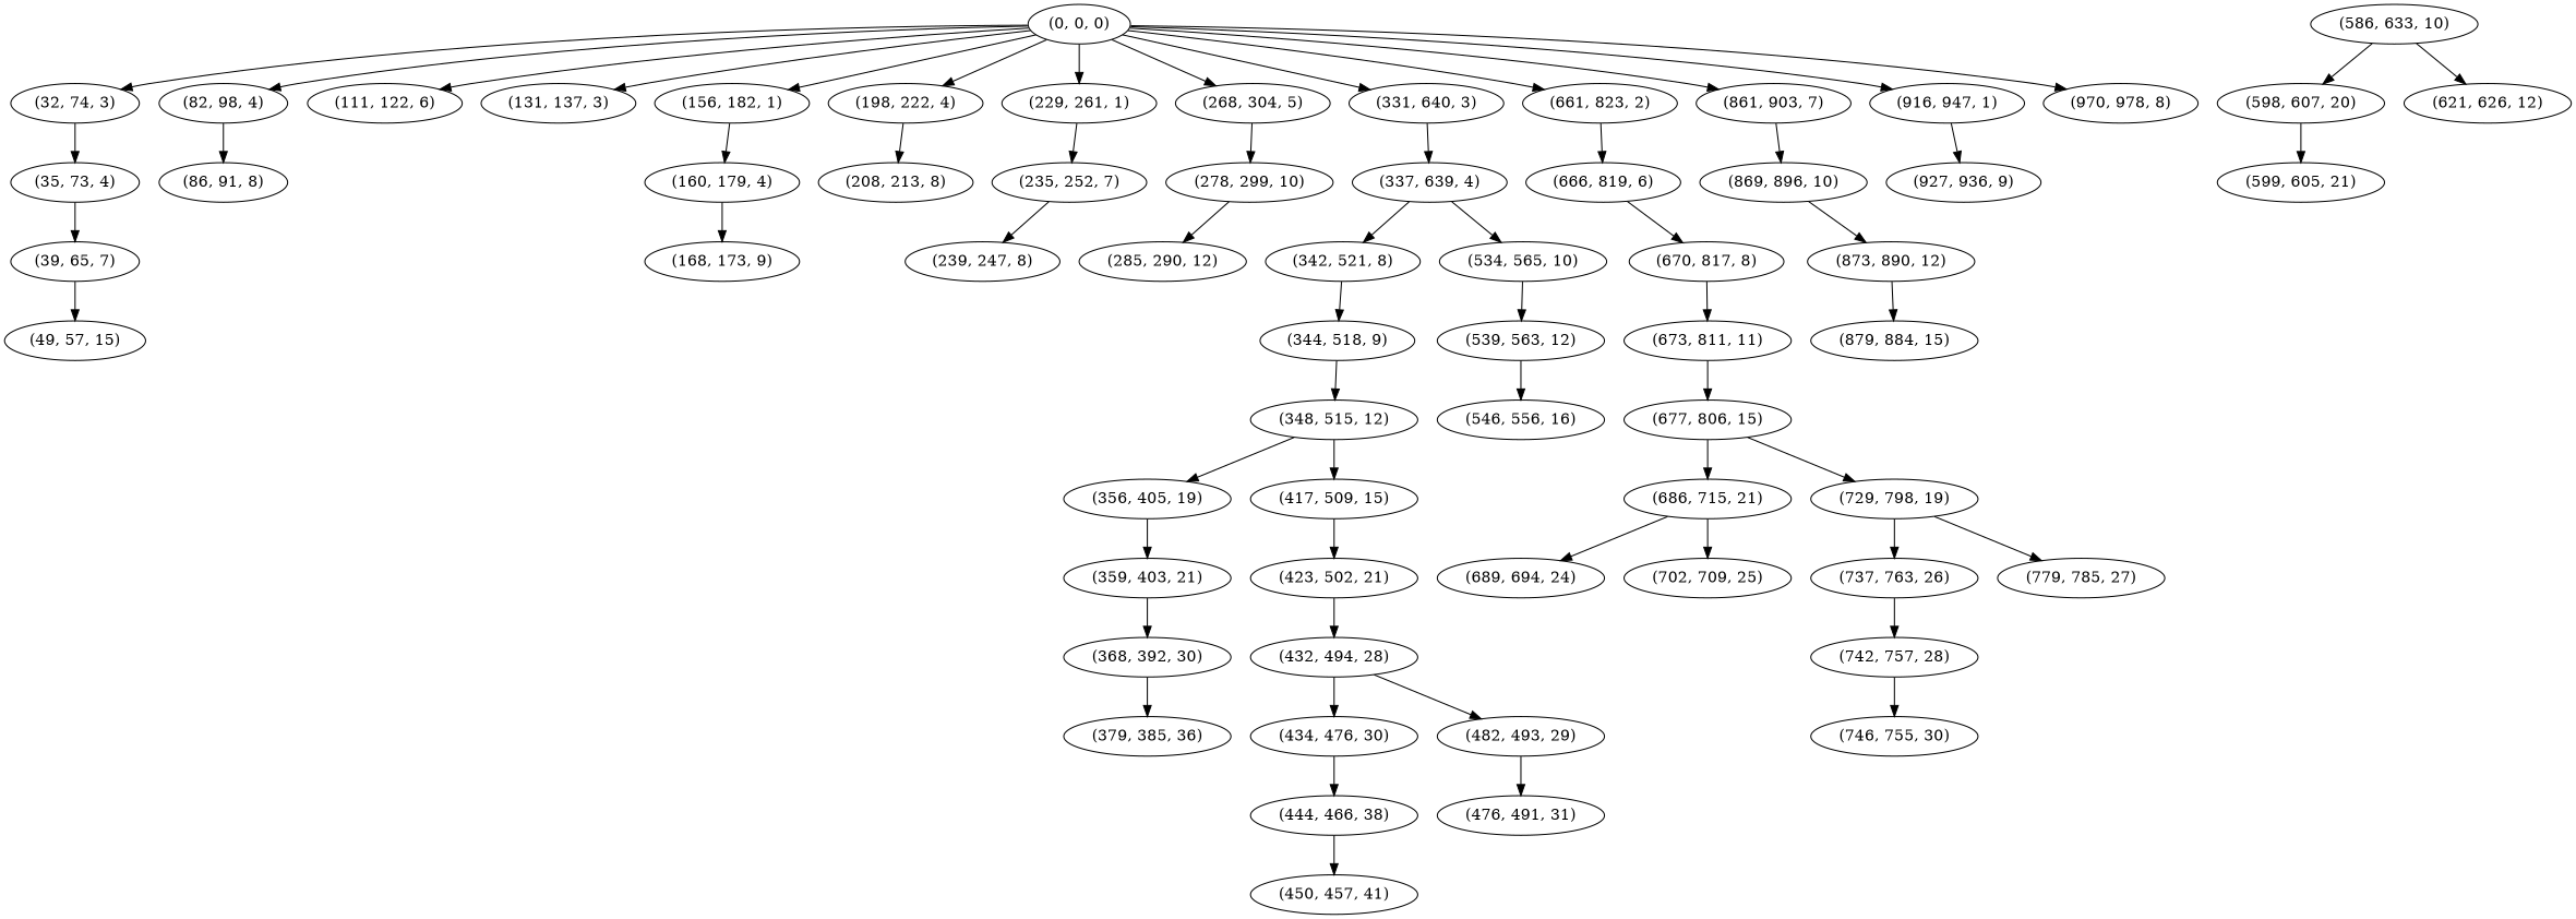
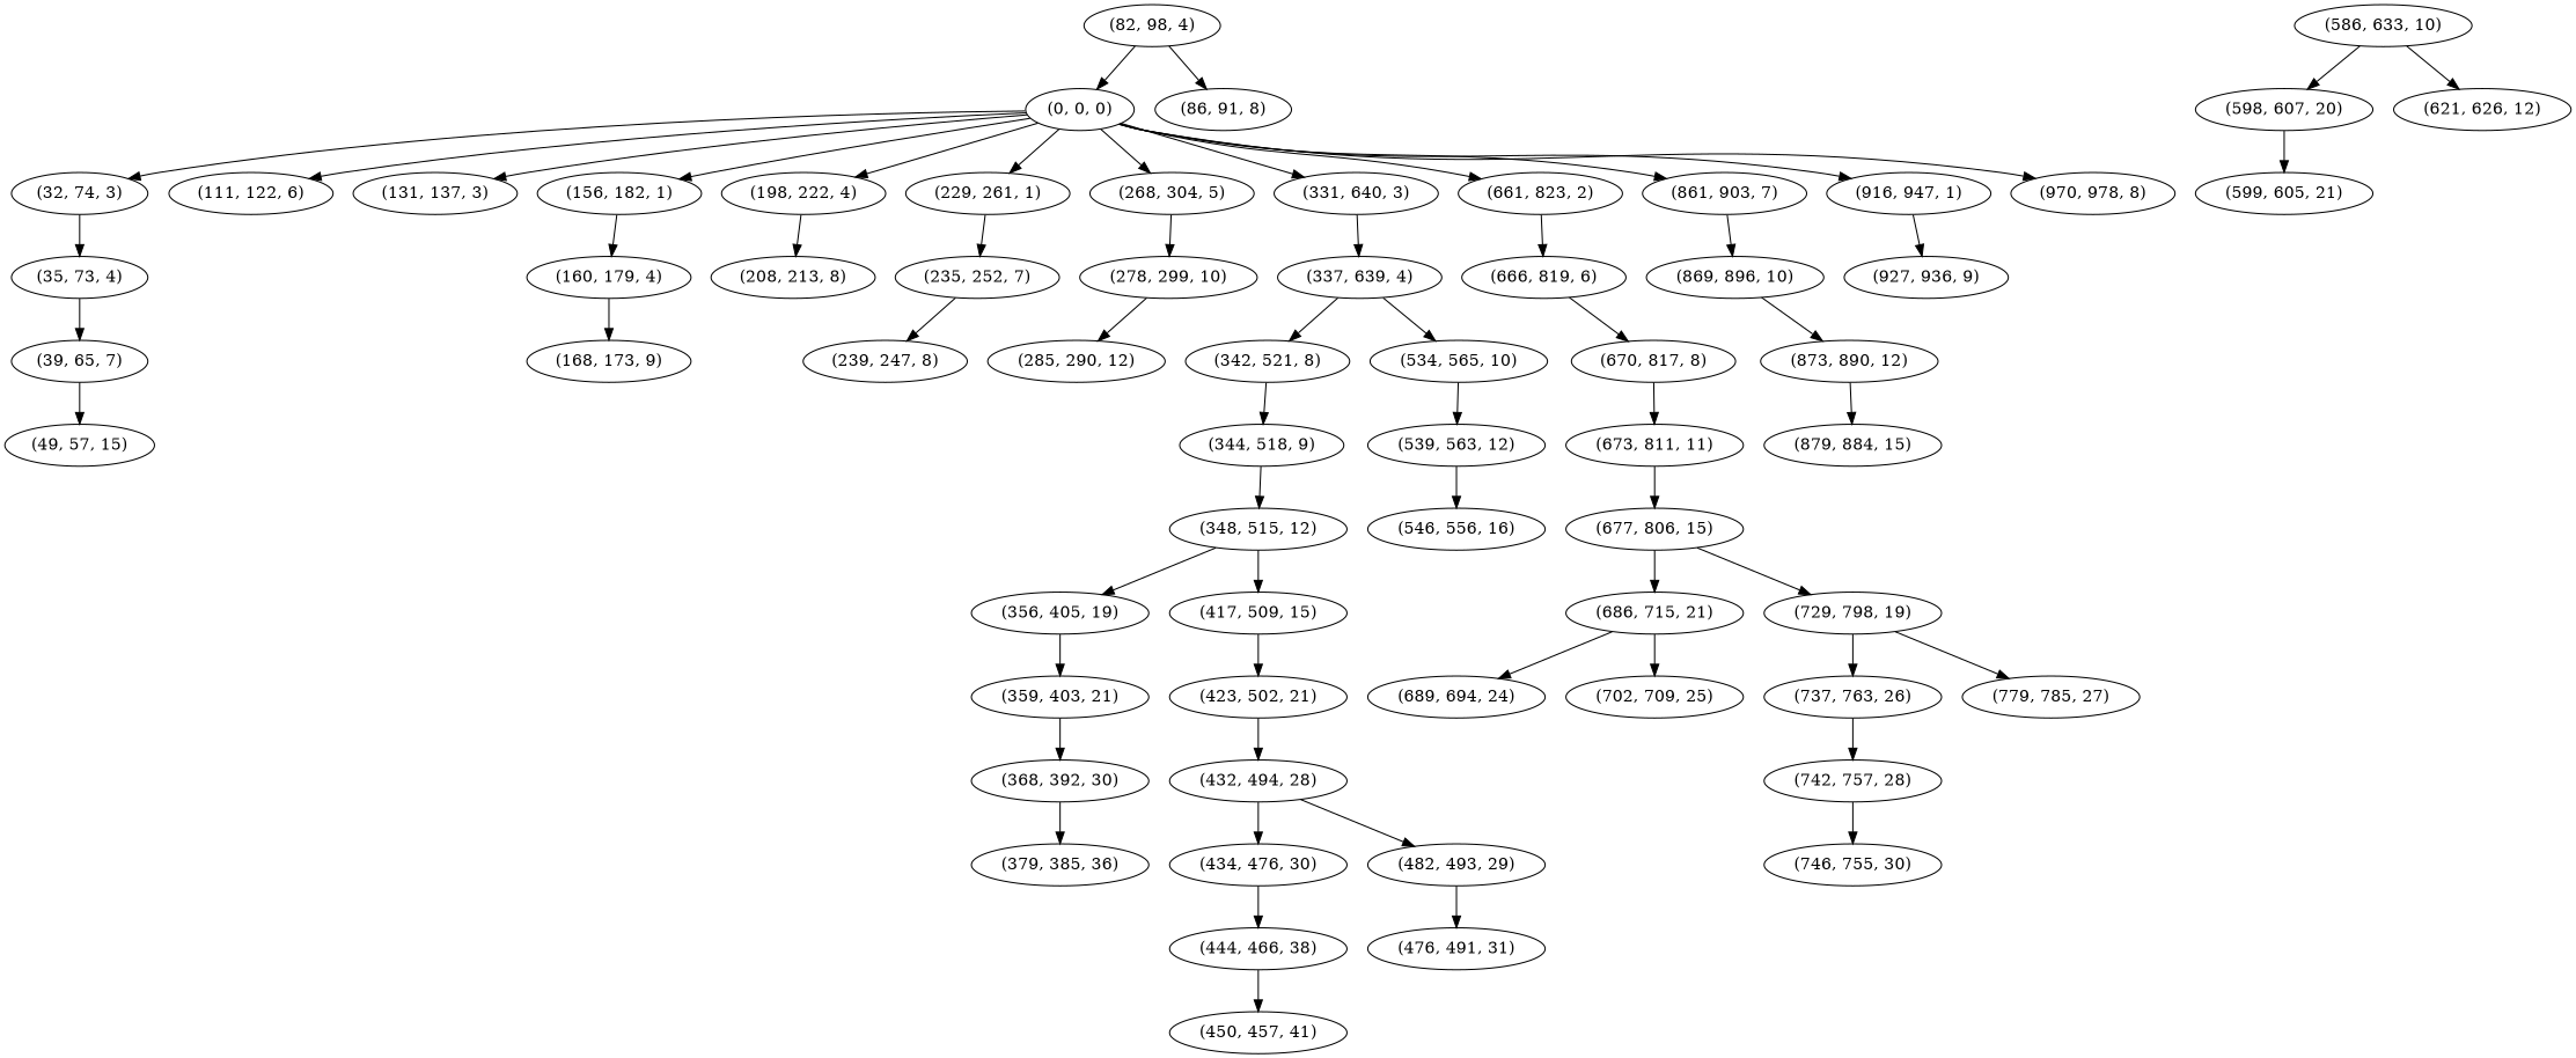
  digraph {
    "(0, 0, 0)"
    "(32, 74, 3)"
    "(82, 98, 4)"
    "(111, 122, 6)"
    "(131, 137, 3)"
    "(156, 182, 1)"
    "(198, 222, 4)"
    "(229, 261, 1)"
    "(268, 304, 5)"
    "(331, 640, 3)"
    "(661, 823, 2)"
    "(861, 903, 7)"
    "(916, 947, 1)"
    "(970, 978, 8)"
    "(35, 73, 4)"
    "(86, 91, 8)"
    "(160, 179, 4)"
    "(208, 213, 8)"
    "(235, 252, 7)"
    "(278, 299, 10)"
    "(337, 639, 4)"
    "(666, 819, 6)"
    "(869, 896, 10)"
    "(927, 936, 9)"
    "(39, 65, 7)"
    "(49, 57, 15)"
    "(168, 173, 9)"
    "(239, 247, 8)"
    "(285, 290, 12)"
    "(342, 521, 8)"
    "(534, 565, 10)"
    "(344, 518, 9)"
    "(539, 563, 12)"
    "(586, 633, 10)"
    "(598, 607, 20)"
    "(621, 626, 12)"
    "(348, 515, 12)"
    "(356, 405, 19)"
    "(417, 509, 15)"
    "(359, 403, 21)"
    "(423, 502, 21)"
    "(368, 392, 30)"
    "(379, 385, 36)"
    "(432, 494, 28)"
    "(434, 476, 30)"
    "(482, 493, 29)"
    "(444, 466, 38)"
    n48 [label="(476, 491, 31)"]
    "(450, 457, 41)"
    "(546, 556, 16)"
    "(599, 605, 21)"
    "(670, 817, 8)"
    "(673, 811, 11)"
    "(677, 806, 15)"
    "(686, 715, 21)"
    "(729, 798, 19)"
    "(689, 694, 24)"
    "(702, 709, 25)"
    "(737, 763, 26)"
    "(779, 785, 27)"
    "(742, 757, 28)"
    "(746, 755, 30)"
    "(873, 890, 12)"
    "(879, 884, 15)"
    "(0, 0, 0)" -> "(32, 74, 3)"
-   "(0, 0, 0)" -> "(82, 98, 4)"
+   "(82, 98, 4)" -> "(0, 0, 0)"
    "(0, 0, 0)" -> "(111, 122, 6)"
    "(0, 0, 0)" -> "(131, 137, 3)"
    "(0, 0, 0)" -> "(156, 182, 1)"
    "(0, 0, 0)" -> "(198, 222, 4)"
    "(0, 0, 0)" -> "(229, 261, 1)"
    "(0, 0, 0)" -> "(268, 304, 5)"
    "(0, 0, 0)" -> "(331, 640, 3)"
    "(0, 0, 0)" -> "(661, 823, 2)"
    "(0, 0, 0)" -> "(861, 903, 7)"
    "(0, 0, 0)" -> "(916, 947, 1)"
    "(0, 0, 0)" -> "(970, 978, 8)"
    "(32, 74, 3)" -> "(35, 73, 4)"
    "(82, 98, 4)" -> "(86, 91, 8)"
    "(156, 182, 1)" -> "(160, 179, 4)"
    "(198, 222, 4)" -> "(208, 213, 8)"
    "(229, 261, 1)" -> "(235, 252, 7)"
    "(268, 304, 5)" -> "(278, 299, 10)"
    "(331, 640, 3)" -> "(337, 639, 4)"
    "(661, 823, 2)" -> "(666, 819, 6)"
    "(861, 903, 7)" -> "(869, 896, 10)"
    "(916, 947, 1)" -> "(927, 936, 9)"
    "(35, 73, 4)" -> "(39, 65, 7)"
    "(160, 179, 4)" -> "(168, 173, 9)"
    "(235, 252, 7)" -> "(239, 247, 8)"
    "(278, 299, 10)" -> "(285, 290, 12)"
    "(337, 639, 4)" -> "(342, 521, 8)"
    "(337, 639, 4)" -> "(534, 565, 10)"
    "(666, 819, 6)" -> "(670, 817, 8)"
    "(869, 896, 10)" -> "(873, 890, 12)"
    "(39, 65, 7)" -> "(49, 57, 15)"
    "(342, 521, 8)" -> "(344, 518, 9)"
    "(534, 565, 10)" -> "(539, 563, 12)"
    "(344, 518, 9)" -> "(348, 515, 12)"
    "(539, 563, 12)" -> "(546, 556, 16)"
    "(586, 633, 10)" -> "(598, 607, 20)"
    "(586, 633, 10)" -> "(621, 626, 12)"
    "(598, 607, 20)" -> "(599, 605, 21)"
    "(348, 515, 12)" -> "(356, 405, 19)"
    "(348, 515, 12)" -> "(417, 509, 15)"
    "(356, 405, 19)" -> "(359, 403, 21)"
    "(417, 509, 15)" -> "(423, 502, 21)"
    "(359, 403, 21)" -> "(368, 392, 30)"
    "(423, 502, 21)" -> "(432, 494, 28)"
    "(368, 392, 30)" -> "(379, 385, 36)"
    "(432, 494, 28)" -> "(434, 476, 30)"
    "(432, 494, 28)" -> "(482, 493, 29)"
    "(434, 476, 30)" -> "(444, 466, 38)"
    "(482, 493, 29)" -> n48
    "(444, 466, 38)" -> "(450, 457, 41)"
    "(670, 817, 8)" -> "(673, 811, 11)"
    "(673, 811, 11)" -> "(677, 806, 15)"
    "(677, 806, 15)" -> "(686, 715, 21)"
    "(677, 806, 15)" -> "(729, 798, 19)"
    "(686, 715, 21)" -> "(689, 694, 24)"
    "(686, 715, 21)" -> "(702, 709, 25)"
    "(729, 798, 19)" -> "(737, 763, 26)"
    "(729, 798, 19)" -> "(779, 785, 27)"
    "(737, 763, 26)" -> "(742, 757, 28)"
    "(742, 757, 28)" -> "(746, 755, 30)"
    "(873, 890, 12)" -> "(879, 884, 15)"
  }
